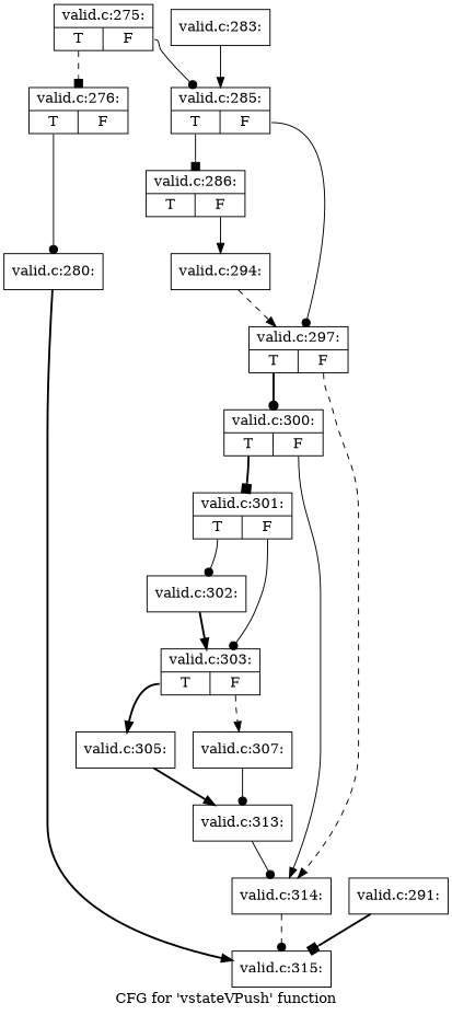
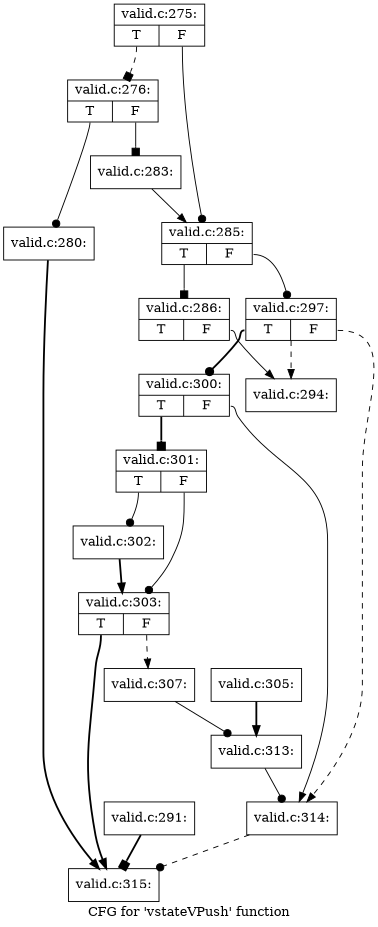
  digraph {
    label="CFG for 'vstateVPush' function"
    node [shape=record]
    edge [arrowhead=normal style=solid]
    n1 [label="{valid.c:276:|{<s0>T|<s1>F}}"]
    n2 [label="{valid.c:280:}"]
    n3 [label="{valid.c:283:}"]
    n4 [label="{valid.c:275:|{<s0>T|<s1>F}}"]
    n5 [label="{valid.c:285:|{<s0>T|<s1>F}}"]
    n6 [label="{valid.c:315:}"]
    n7 [label="{valid.c:286:|{<s0>T|<s1>F}}"]
    n8 [label="{valid.c:297:|{<s0>T|<s1>F}}"]
    n9 [label="{valid.c:294:}"]
    n10 [label="{valid.c:300:|{<s0>T|<s1>F}}"]
    n11 [label="{valid.c:314:}"]
    n12 [label="{valid.c:291:}"]
    n13 [label="{valid.c:301:|{<s0>T|<s1>F}}"]
    n14 [label="{valid.c:302:}"]
    n15 [label="{valid.c:303:|{<s0>T|<s1>F}}"]
    n16 [label="{valid.c:305:}"]
    n17 [label="{valid.c:307:}"]
    n18 [label="{valid.c:313:}"]
    n1 -> n2 [arrowhead=dot tailport=s0]
+   n1 -> n3 [arrowhead=box tailport=s1]
    n2 -> n6 [style=bold]
    n3 -> n5
    n4 -> n1 [arrowhead=box style=dashed tailport=s0]
    n4 -> n5 [arrowhead=dot tailport=s1]
    n5 -> n7 [arrowhead=box tailport=s0]
    n5 -> n8 [arrowhead=dot tailport=s1]
    n7 -> n9 [tailport=s1]
    n8 -> n10 [arrowhead=dot style=bold tailport=s0]
    n8 -> n11 [style=dashed tailport=s1]
-   n9 -> n8 [style=dashed]
+   n8 -> n9 [style=dashed]
    n10 -> n11 [tailport=s1]
    n10 -> n13 [arrowhead=box style=bold tailport=s0]
    n11 -> n6 [arrowhead=dot style=dashed]
    n12 -> n6 [arrowhead=box style=bold]
    n13 -> n14 [arrowhead=dot tailport=s0]
    n13 -> n15 [arrowhead=dot tailport=s1]
    n14 -> n15 [style=bold]
-   n15 -> n16 [style=bold tailport=s0]
+   n15 -> n6 [style=bold tailport=s0]
    n15 -> n17 [style=dashed tailport=s1]
    n16 -> n18 [style=bold]
    n17 -> n18 [arrowhead=dot]
    n18 -> n11 [arrowhead=dot]
  }
